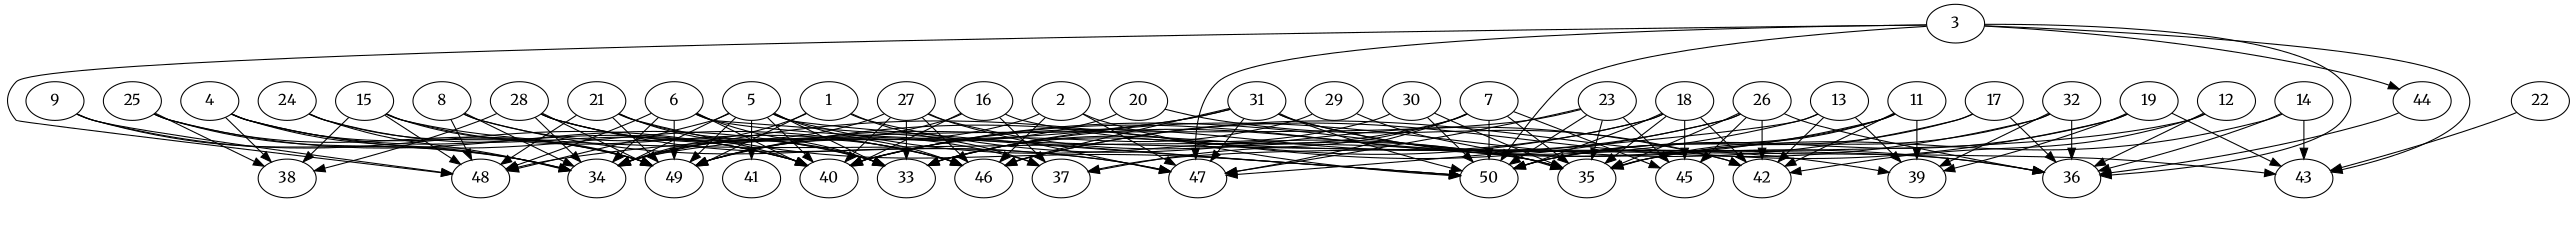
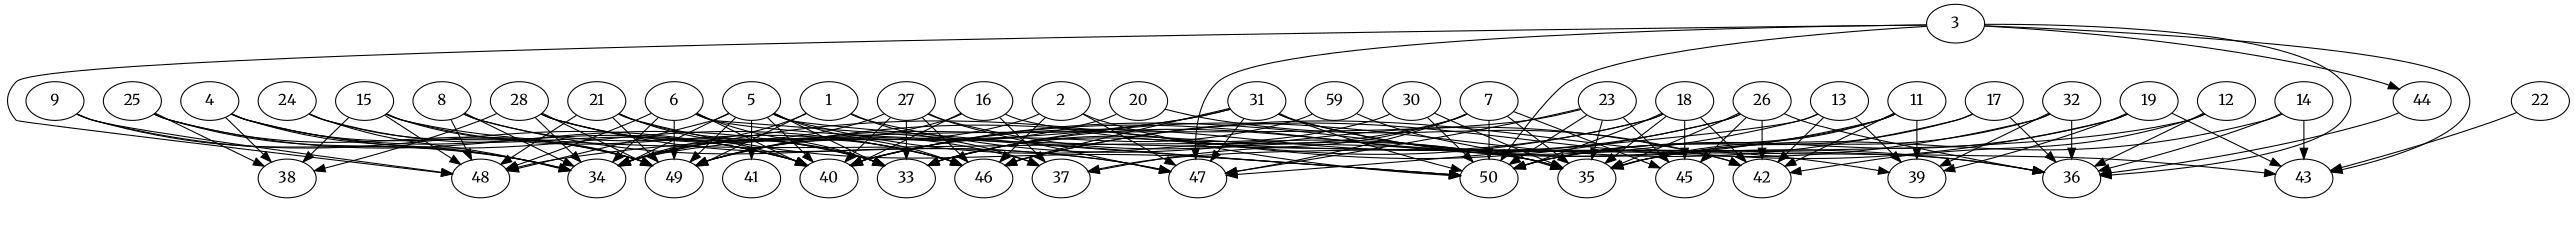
  digraph {
    fontname=Merriweather
    node [alpha=0.09 fontname=Merriweather]
    edge [fontname=Merriweather]
    1 [alpha=0.01 expect_size=11611136]
    34 [alpha=0.03 expect_size=9053184]
    37 [alpha=0.00 expect_size=36973568]
    42 [alpha=0.06 expect_size=16996352]
    49 [alpha=0.06 expect_size=17611776]
    2 [alpha=0.01 expect_size=36617216]
    46 [alpha=0.03 expect_size=34489344]
    47 [alpha=0.18 expect_size=51102720]
    50 [alpha=0.20 expect_size=47653888]
    3 [expect_size=50361344]
    36 [alpha=0.07 expect_size=50682880]
    43 [alpha=0.19 expect_size=19802112]
    44 [alpha=0.17 expect_size=13924352]
    48 [alpha=0.12 expect_size=51453952]
    4 [expect_size=22489088]
    38 [alpha=0.06 expect_size=16278528]
    40 [expect_size=35062784]
    5 [alpha=0.20 expect_size=11025408]
    33 [alpha=0.18 expect_size=27545600]
    35 [alpha=0.06 expect_size=30567424]
    41 [alpha=0.12 expect_size=5779456]
    6 [alpha=0.14 expect_size=19999744]
    7 [alpha=0.00 expect_size=32083968]
    45 [alpha=0.15 expect_size=20274176]
    8 [expect_size=31409152]
    9 [alpha=0.08 expect_size=7871488]
    11 [alpha=0.05 expect_size=48138240]
    39 [alpha=0.13 expect_size=14765056]
    12 [alpha=0.08 expect_size=50703360]
    13 [alpha=0.05 expect_size=52155392]
    14 [alpha=0.17 expect_size=26155008]
    15 [alpha=0.08 expect_size=48064512]
    16 [alpha=0.19 expect_size=46962688]
    17 [alpha=0.10 expect_size=33767424]
    18 [alpha=0.02 expect_size=34496512]
    19 [alpha=0.00 expect_size=8949760]
    20 [alpha=0.15 expect_size=26885120]
    21 [alpha=0.12 expect_size=20373504]
    22 [alpha=0.03 expect_size=31986688]
    23 [alpha=0.12 expect_size=50821120]
    24 [expect_size=15637504]
    25 [expect_size=7666688]
    26 [alpha=0.14 expect_size=25754624]
    27 [alpha=0.11 expect_size=24292352]
    28 [alpha=0.19 expect_size=48095232]
-   29 [expect_size=52274176]
+   29 [expect_size=52274176 label=59]
    30 [alpha=0.08 expect_size=5660672]
    31 [alpha=0.05 expect_size=40503296]
    32 [alpha=0.01 expect_size=21610496]
    1 -> 34
    1 -> 37
    1 -> 42
    1 -> 49
    2 -> 49
    2 -> 46
    2 -> 47
    2 -> 50
    3 -> 47
    3 -> 50
    3 -> 36
    3 -> 43
    3 -> 44
    3 -> 48
    44 -> 36
    4 -> 34
    4 -> 49
    4 -> 46
    4 -> 38
    4 -> 40
    5 -> 34
    5 -> 49
    5 -> 46
    5 -> 50
    5 -> 48
    5 -> 40
    5 -> 33
    5 -> 35
    5 -> 41
    6 -> 34
    6 -> 49
    6 -> 50
    6 -> 43
    6 -> 48
    6 -> 40
    6 -> 33
    7 -> 37
    7 -> 47
    7 -> 50
    7 -> 33
    7 -> 35
    7 -> 45
    8 -> 34
    8 -> 47
    8 -> 48
    8 -> 33
    9 -> 34
    9 -> 48
    9 -> 40
    11 -> 42
    11 -> 50
    11 -> 40
    11 -> 35
    11 -> 39
    12 -> 37
    12 -> 42
    12 -> 36
    13 -> 42
    13 -> 47
    13 -> 40
    13 -> 39
    14 -> 36
    14 -> 43
    14 -> 35
    15 -> 49
    15 -> 46
    15 -> 48
    15 -> 38
    15 -> 35
    16 -> 34
    16 -> 37
    16 -> 36
    16 -> 40
    17 -> 50
    17 -> 36
    17 -> 33
    18 -> 42
    18 -> 49
    18 -> 50
    18 -> 40
    18 -> 35
    18 -> 45
    19 -> 46
    19 -> 50
    19 -> 43
    19 -> 39
    20 -> 42
    20 -> 49
    21 -> 49
    21 -> 50
    21 -> 48
    21 -> 40
    21 -> 33
    22 -> 43
    23 -> 34
    23 -> 47
    23 -> 50
    23 -> 35
    23 -> 45
    24 -> 34
    24 -> 49
    24 -> 40
    25 -> 34
    25 -> 49
    25 -> 38
    25 -> 33
    26 -> 34
    26 -> 42
    26 -> 36
    26 -> 33
    26 -> 35
    26 -> 45
    27 -> 34
    27 -> 46
    27 -> 47
    27 -> 40
    27 -> 33
    27 -> 35
    28 -> 34
    28 -> 37
    28 -> 49
    28 -> 46
    28 -> 47
    28 -> 38
    29 -> 40
    29 -> 35
    30 -> 50
    30 -> 33
    30 -> 35
    31 -> 49
    31 -> 46
    31 -> 47
    31 -> 50
    31 -> 36
    31 -> 48
    31 -> 39
    32 -> 46
    32 -> 36
    32 -> 35
    32 -> 39
  }
